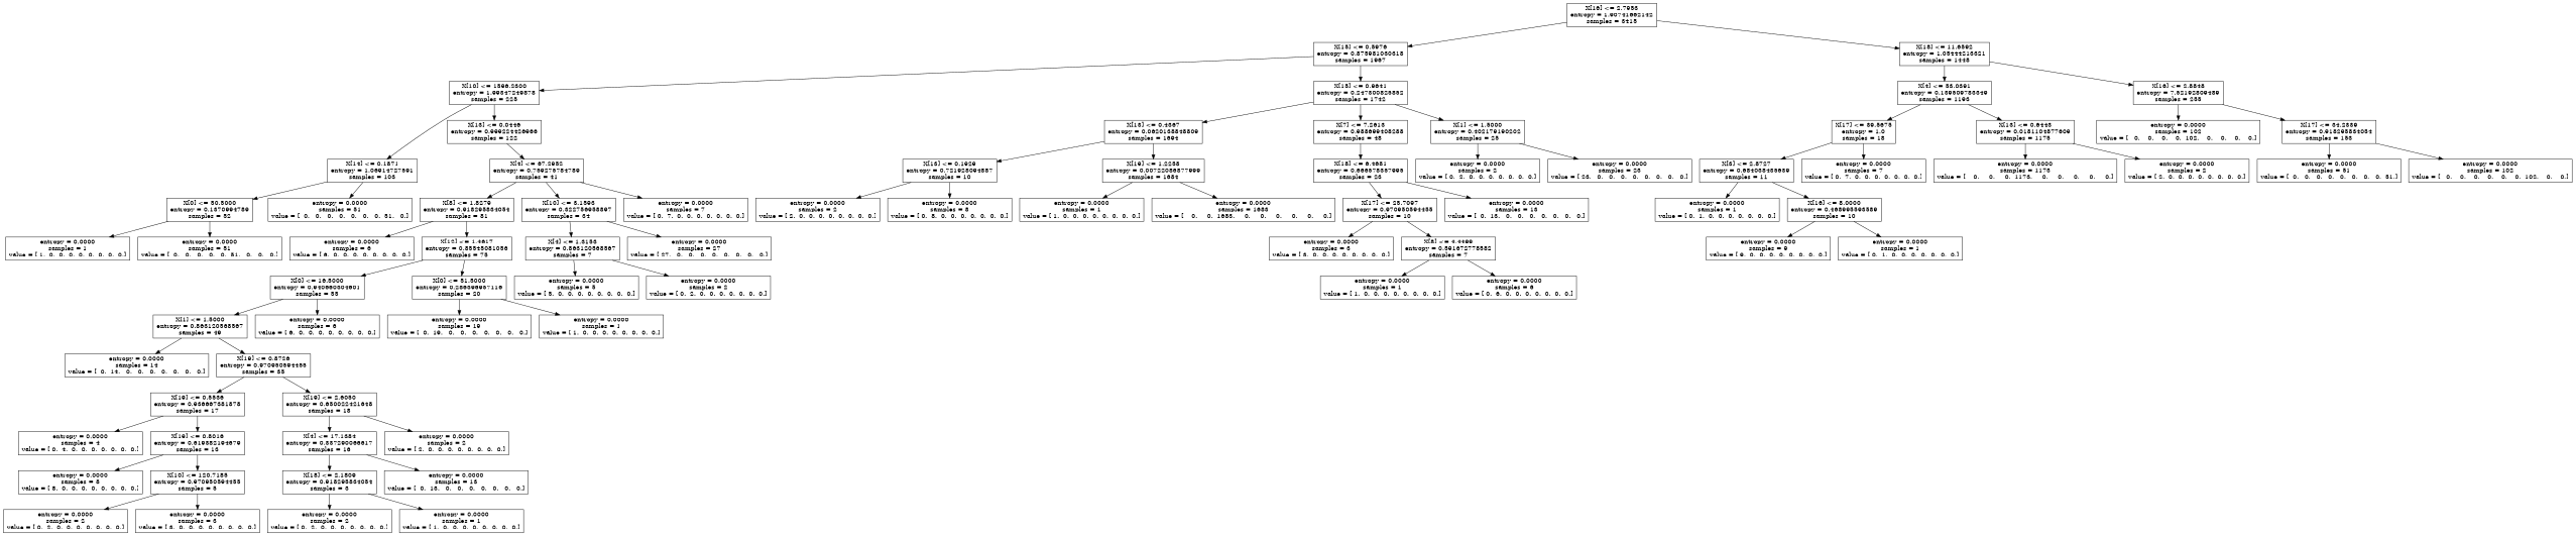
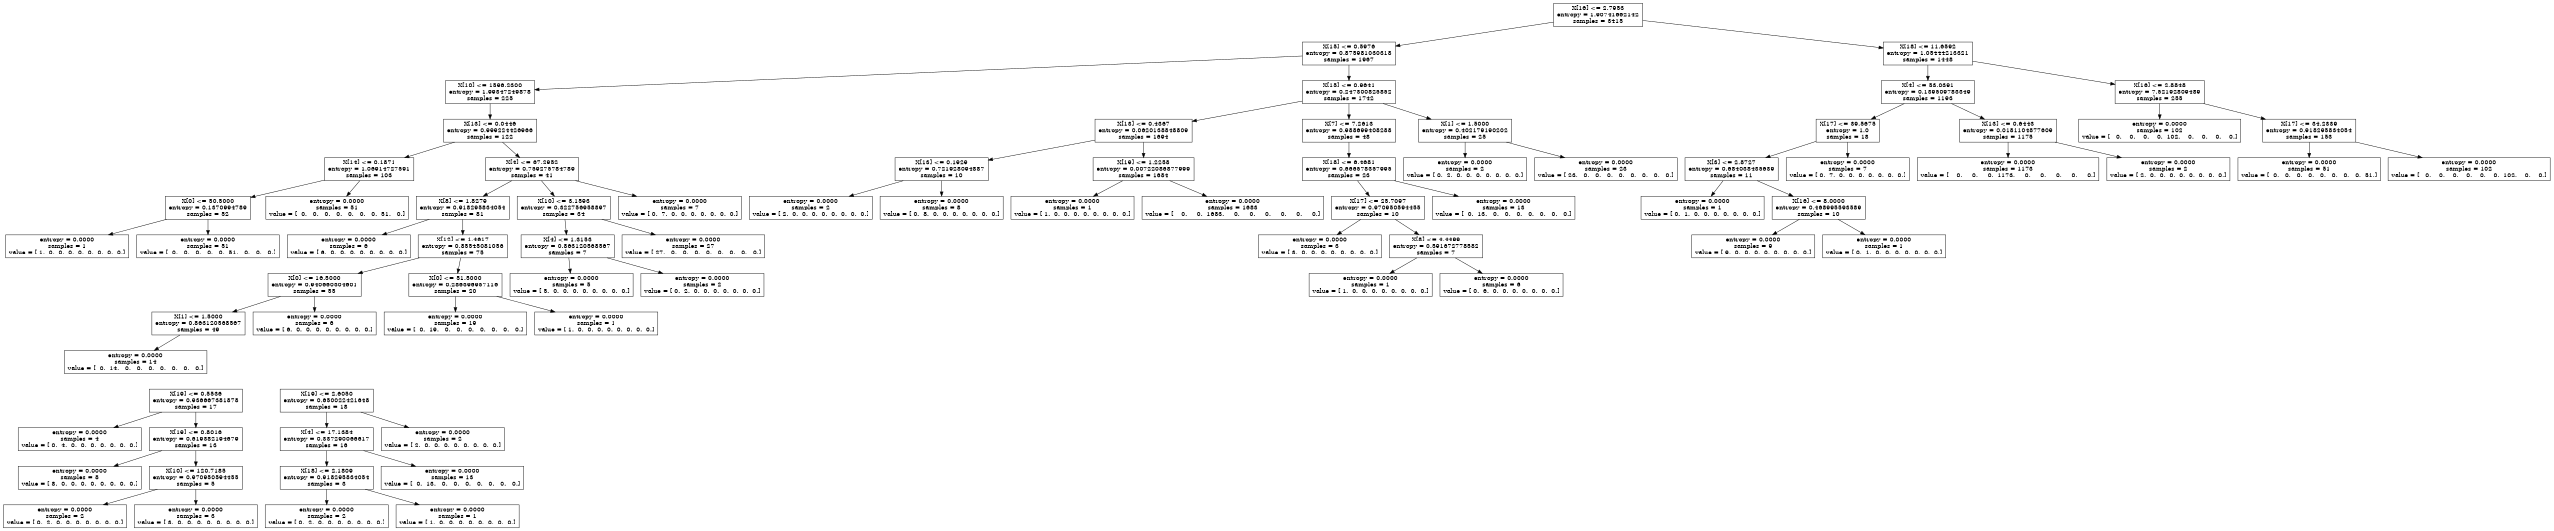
  digraph {
    node [shape=box]
    n1 [label="X[16] <= 2.7953\nentropy = 1.90741662142\nsamples = 3415"]
    n2 [label="X[15] <= 0.5976\nentropy = 0.875981030318\nsamples = 1967"]
    n3 [label="X[18] <= 11.6592\nentropy = 1.05444213321\nsamples = 1448"]
    n4 [label="X[10] <= 1596.2300\nentropy = 1.99347249878\nsamples = 225"]
    n5 [label="X[15] <= 0.9641\nentropy = 0.247300825852\nsamples = 1742"]
    n6 [label="X[4] <= 53.0391\nentropy = 0.139509783349\nsamples = 1193"]
    n7 [label="X[16] <= 2.8848\nentropy = 7.52192809489\nsamples = 255"]
    n8 [label="X[13] <= 0.0446\nentropy = 0.999224426966\nsamples = 122"]
    n9 [label="X[14] <= 0.1871\nentropy = 1.06914727591\nsamples = 103"]
    n10 [label="X[13] <= 0.4367\nentropy = 0.0620138848809\nsamples = 1694"]
    n11 [label="X[7] <= 7.2613\nentropy = 0.988699408288\nsamples = 48"]
    n12 [label="X[1] <= 1.5000\nentropy = 0.402179190202\nsamples = 25"]
    n13 [label="X[4] <= 67.2952\nentropy = 0.759275784789\nsamples = 41"]
    n14 [label="X[0] <= 50.5000\nentropy = 0.1370994789\nsamples = 52"]
    n15 [label="entropy = 0.0000\nsamples = 51\nvalue = [  0.   0.   0.   0.   0.   0.   0.  51.   0.]"]
    n16 [label="X[8] <= 1.8279\nentropy = 0.918295834054\nsamples = 81"]
    n17 [label="X[10] <= 3.1593\nentropy = 0.322756958897\nsamples = 34"]
    n18 [label="entropy = 0.0000\nsamples = 7\nvalue = [ 0.  7.  0.  0.  0.  0.  0.  0.  0.]"]
    n19 [label="entropy = 0.0000\nsamples = 6\nvalue = [ 6.  0.  0.  0.  0.  0.  0.  0.  0.]"]
    n20 [label="X[12] <= 1.4617\nentropy = 0.85545081056\nsamples = 75"]
    n21 [label="X[4] <= 1.3153\nentropy = 0.863120568567\nsamples = 7"]
    n22 [label="entropy = 0.0000\nsamples = 27\nvalue = [ 27.   0.   0.   0.   0.   0.   0.   0.   0.]"]
    n23 [label="entropy = 0.0000\nsamples = 5\nvalue = [ 5.  0.  0.  0.  0.  0.  0.  0.  0.]"]
    n24 [label="entropy = 0.0000\nsamples = 2\nvalue = [ 0.  2.  0.  0.  0.  0.  0.  0.  0.]"]
    n25 [label="X[0] <= 16.5000\nentropy = 0.940660304601\nsamples = 55"]
    n26 [label="X[0] <= 51.5000\nentropy = 0.286396957116\nsamples = 20"]
    n27 [label="X[1] <= 1.5000\nentropy = 0.863120568567\nsamples = 49"]
    n28 [label="entropy = 0.0000\nsamples = 6\nvalue = [ 6.  0.  0.  0.  0.  0.  0.  0.  0.]"]
    n29 [label="entropy = 0.0000\nsamples = 19\nvalue = [  0.  19.   0.   0.   0.   0.   0.   0.   0.]"]
    n30 [label="entropy = 0.0000\nsamples = 1\nvalue = [ 1.  0.  0.  0.  0.  0.  0.  0.  0.]"]
    n31 [label="entropy = 0.0000\nsamples = 14\nvalue = [  0.  14.   0.   0.   0.   0.   0.   0.   0.]"]
-   n32 [label="X[19] <= 0.8726\nentropy = 0.970950594455\nsamples = 35"]
    n33 [label="X[19] <= 0.5536\nentropy = 0.936667381878\nsamples = 17"]
    n34 [label="X[19] <= 2.6050\nentropy = 0.650022421648\nsamples = 18"]
    n35 [label="entropy = 0.0000\nsamples = 4\nvalue = [ 0.  4.  0.  0.  0.  0.  0.  0.  0.]"]
    n36 [label="X[19] <= 0.8016\nentropy = 0.619382194679\nsamples = 13"]
    n37 [label="X[4] <= 17.1384\nentropy = 0.337290066617\nsamples = 16"]
    n38 [label="entropy = 0.0000\nsamples = 2\nvalue = [ 2.  0.  0.  0.  0.  0.  0.  0.  0.]"]
    n39 [label="entropy = 0.0000\nsamples = 8\nvalue = [ 8.  0.  0.  0.  0.  0.  0.  0.  0.]"]
    n40 [label="X[10] <= 120.7185\nentropy = 0.970950594455\nsamples = 5"]
    n41 [label="entropy = 0.0000\nsamples = 2\nvalue = [ 0.  2.  0.  0.  0.  0.  0.  0.  0.]"]
    n42 [label="entropy = 0.0000\nsamples = 3\nvalue = [ 3.  0.  0.  0.  0.  0.  0.  0.  0.]"]
    n43 [label="X[18] <= 2.1809\nentropy = 0.918295834054\nsamples = 3"]
    n44 [label="entropy = 0.0000\nsamples = 13\nvalue = [  0.  13.   0.   0.   0.   0.   0.   0.   0.]"]
    n45 [label="entropy = 0.0000\nsamples = 2\nvalue = [ 0.  2.  0.  0.  0.  0.  0.  0.  0.]"]
    n46 [label="entropy = 0.0000\nsamples = 1\nvalue = [ 1.  0.  0.  0.  0.  0.  0.  0.  0.]"]
    n47 [label="entropy = 0.0000\nsamples = 1\nvalue = [ 1.  0.  0.  0.  0.  0.  0.  0.  0.]"]
    n48 [label="entropy = 0.0000\nsamples = 51\nvalue = [  0.   0.   0.   0.   0.  51.   0.   0.   0.]"]
    n49 [label="X[13] <= 0.1929\nentropy = 0.721928094887\nsamples = 10"]
    n50 [label="X[19] <= 1.2258\nentropy = 0.00722086877999\nsamples = 1684"]
    n51 [label="X[18] <= 6.4681\nentropy = 0.666578357995\nsamples = 23"]
    n52 [label="entropy = 0.0000\nsamples = 2\nvalue = [ 2.  0.  0.  0.  0.  0.  0.  0.  0.]"]
    n53 [label="entropy = 0.0000\nsamples = 8\nvalue = [ 0.  8.  0.  0.  0.  0.  0.  0.  0.]"]
    n54 [label="entropy = 0.0000\nsamples = 1\nvalue = [ 1.  0.  0.  0.  0.  0.  0.  0.  0.]"]
    n55 [label="entropy = 0.0000\nsamples = 1683\nvalue = [    0.     0.  1683.     0.     0.     0.     0.     0.     0.]"]
    n56 [label="entropy = 0.0000\nsamples = 2\nvalue = [ 0.  2.  0.  0.  0.  0.  0.  0.  0.]"]
    n57 [label="entropy = 0.0000\nsamples = 23\nvalue = [ 23.   0.   0.   0.   0.   0.   0.   0.   0.]"]
    n58 [label="X[17] <= 25.7097\nentropy = 0.970950594455\nsamples = 10"]
    n59 [label="entropy = 0.0000\nsamples = 13\nvalue = [  0.  13.   0.   0.   0.   0.   0.   0.   0.]"]
    n60 [label="entropy = 0.0000\nsamples = 3\nvalue = [ 3.  0.  0.  0.  0.  0.  0.  0.  0.]"]
    n61 [label="X[8] <= 4.4499\nentropy = 0.591672778582\nsamples = 7"]
    n62 [label="entropy = 0.0000\nsamples = 1\nvalue = [ 1.  0.  0.  0.  0.  0.  0.  0.  0.]"]
    n63 [label="entropy = 0.0000\nsamples = 6\nvalue = [ 0.  6.  0.  0.  0.  0.  0.  0.  0.]"]
    n64 [label="X[17] <= 39.5675\nentropy = 1.0\nsamples = 18"]
    n65 [label="X[13] <= 0.6443\nentropy = 0.0181104877609\nsamples = 1175"]
    n66 [label="entropy = 0.0000\nsamples = 102\nvalue = [   0.    0.    0.    0.  102.    0.    0.    0.    0.]"]
    n67 [label="X[17] <= 34.2339\nentropy = 0.918295834054\nsamples = 153"]
    n68 [label="X[3] <= 2.8727\nentropy = 0.684038435639\nsamples = 11"]
    n69 [label="entropy = 0.0000\nsamples = 7\nvalue = [ 0.  7.  0.  0.  0.  0.  0.  0.  0.]"]
    n70 [label="entropy = 0.0000\nsamples = 1173\nvalue = [    0.     0.     0.  1173.     0.     0.     0.     0.     0.]"]
    n71 [label="entropy = 0.0000\nsamples = 2\nvalue = [ 2.  0.  0.  0.  0.  0.  0.  0.  0.]"]
    n72 [label="entropy = 0.0000\nsamples = 1\nvalue = [ 0.  1.  0.  0.  0.  0.  0.  0.  0.]"]
    n73 [label="X[16] <= 8.0000\nentropy = 0.468995593589\nsamples = 10"]
    n74 [label="entropy = 0.0000\nsamples = 9\nvalue = [ 9.  0.  0.  0.  0.  0.  0.  0.  0.]"]
    n75 [label="entropy = 0.0000\nsamples = 1\nvalue = [ 0.  1.  0.  0.  0.  0.  0.  0.  0.]"]
    n76 [label="entropy = 0.0000\nsamples = 51\nvalue = [  0.   0.   0.   0.   0.   0.   0.   0.  51.]"]
    n77 [label="entropy = 0.0000\nsamples = 102\nvalue = [   0.    0.    0.    0.    0.    0.  102.    0.    0.]"]
    n1 -> n2
    n1 -> n3
    n2 -> n4
    n2 -> n5
    n3 -> n6
    n3 -> n7
    n4 -> n8
-   n4 -> n9
+   n8 -> n9
    n5 -> n10
    n5 -> n11
    n5 -> n12
    n6 -> n64
    n6 -> n65
    n7 -> n66
    n7 -> n67
    n8 -> n13
    n9 -> n14
    n9 -> n15
    n10 -> n49
    n10 -> n50
    n11 -> n51
    n12 -> n56
    n12 -> n57
    n13 -> n16
    n13 -> n17
    n13 -> n18
    n14 -> n47
    n14 -> n48
    n16 -> n19
    n16 -> n20
    n17 -> n21
    n17 -> n22
    n20 -> n25
    n20 -> n26
    n21 -> n23
    n21 -> n24
    n25 -> n27
    n25 -> n28
    n26 -> n29
    n26 -> n30
    n27 -> n31
-   n27 -> n32
-   n32 -> n33
-   n32 -> n34
    n33 -> n35
    n33 -> n36
    n34 -> n37
    n34 -> n38
    n36 -> n39
    n36 -> n40
    n37 -> n43
    n37 -> n44
    n40 -> n41
    n40 -> n42
    n43 -> n45
    n43 -> n46
    n49 -> n52
    n49 -> n53
    n50 -> n54
    n50 -> n55
    n51 -> n58
    n51 -> n59
    n58 -> n60
    n58 -> n61
    n61 -> n62
    n61 -> n63
    n64 -> n68
    n64 -> n69
    n65 -> n70
    n65 -> n71
    n67 -> n76
    n67 -> n77
    n68 -> n72
    n68 -> n73
    n73 -> n74
    n73 -> n75
  }
